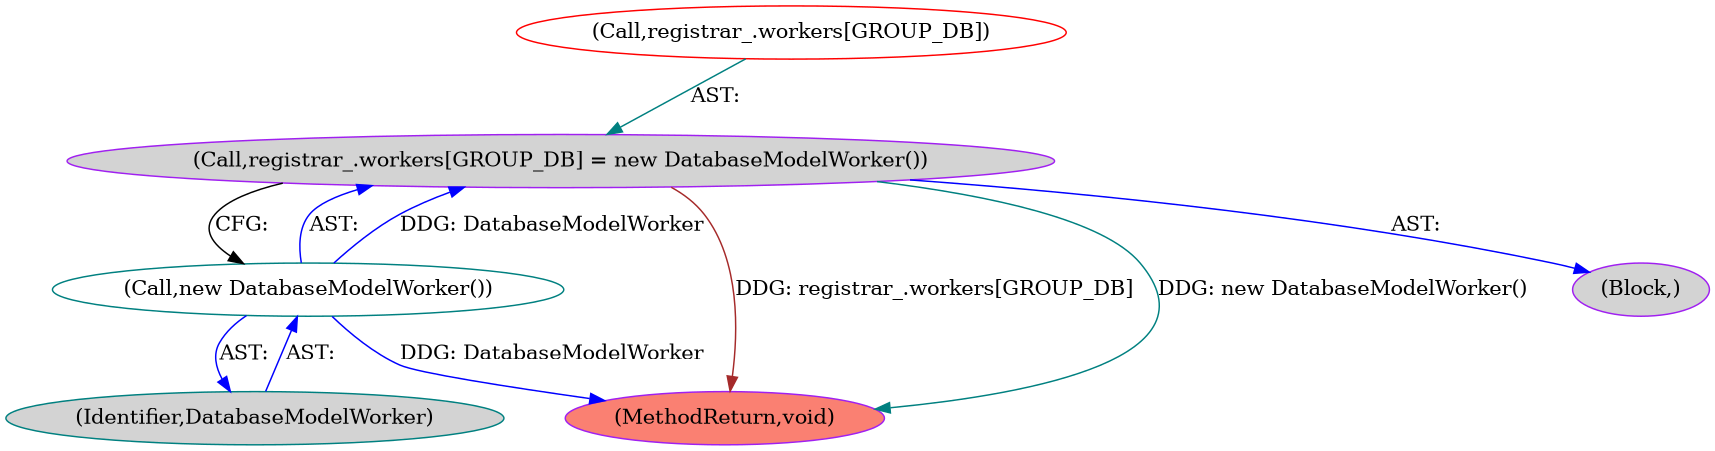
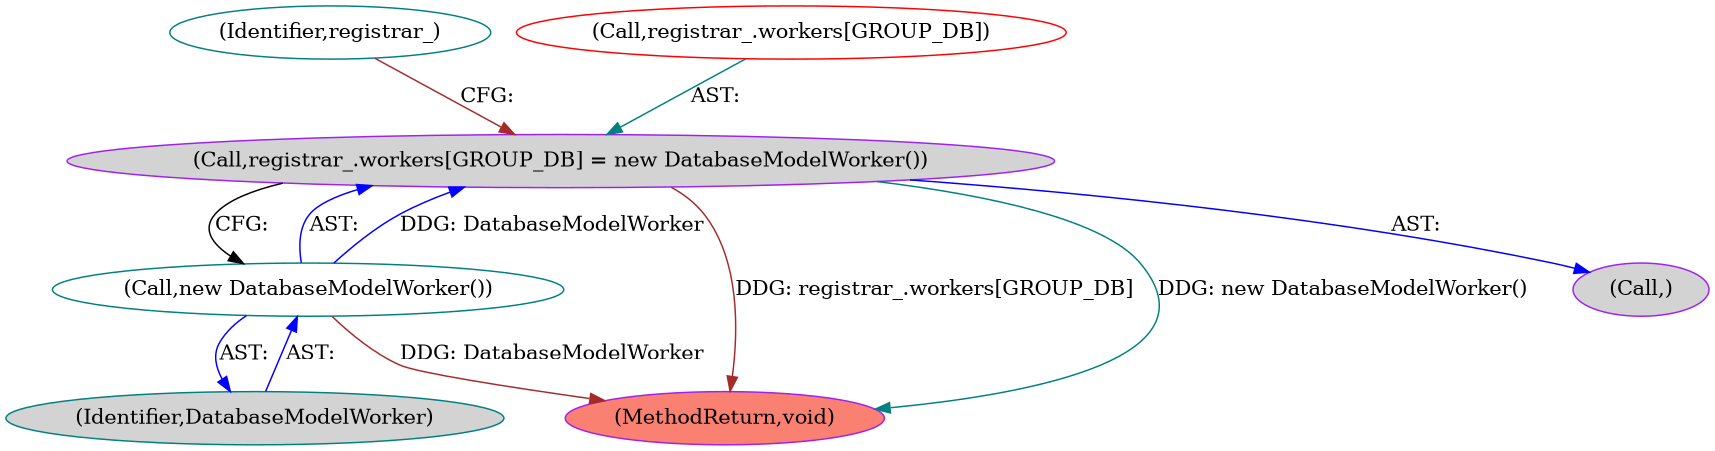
  digraph {
    node [color=purple fillcolor=lightgrey style=filled]
    edge [color=blue]
    n1 [label="(Call,registrar_.workers[GROUP_DB] = new DatabaseModelWorker())"]
    n2 [color=teal fillcolor=white label="(Call,new DatabaseModelWorker())"]
    n3 [fillcolor=salmon label="(MethodReturn,void)"]
-   n4 [label="(Block,)"]
+   n4 [label="(Call,)"]
    n5 [color=teal label="(Identifier,DatabaseModelWorker)"]
+   n6 [color=teal fillcolor=white label="(Identifier,registrar_)"]
    n7 [color=red fillcolor=white label="(Call,registrar_.workers[GROUP_DB])"]
    n1 -> n2 [color=black label="CFG: "]
    n1 -> n3 [color=brown label="DDG: registrar_.workers[GROUP_DB]"]
    n1 -> n3 [color=teal label="DDG: new DatabaseModelWorker()"]
    n1 -> n4 [label="AST: "]
    n2 -> n1 [label="AST: "]
    n2 -> n1 [label="DDG: DatabaseModelWorker"]
-   n2 -> n3 [label="DDG: DatabaseModelWorker"]
+   n2 -> n3 [color=brown label="DDG: DatabaseModelWorker"]
    n2 -> n5 [label="AST: "]
    n5 -> n2 [label="AST: "]
+   n6 -> n1 [color=brown label="CFG: "]
    n7 -> n1 [color=teal label="AST: "]
  }
